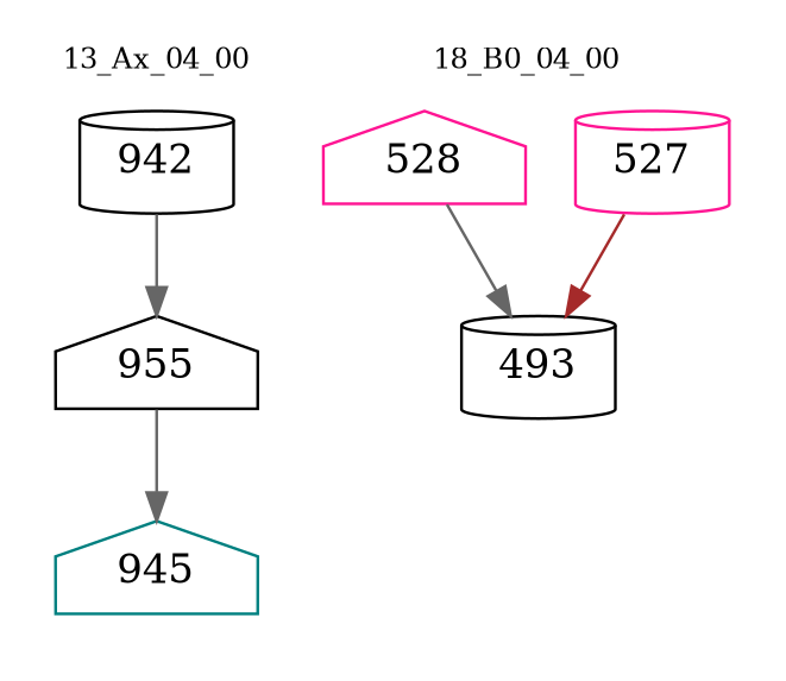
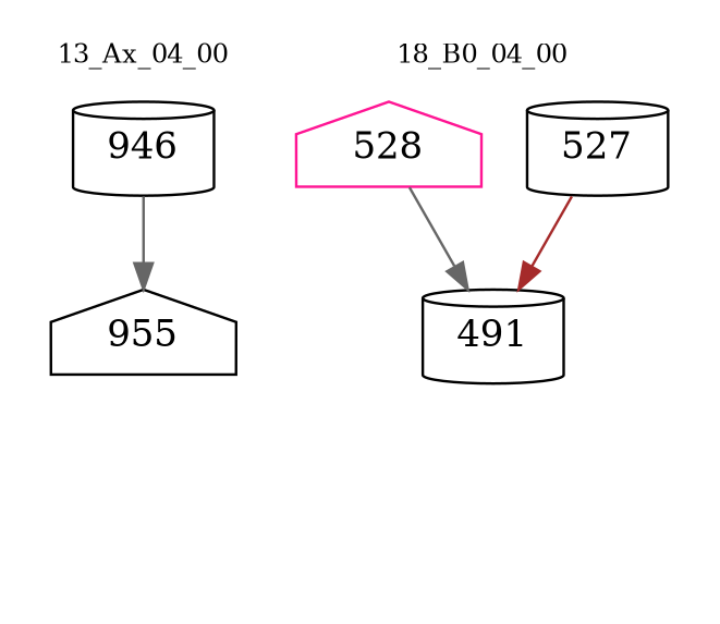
  digraph {
    node [color=black shape=cylinder]
    edge [color=gray40]
-   n1 [label=942]
+   n1 [label=946]
    n2 [label=955 shape=house]
-   n3 [color=teal label=945 shape=house]
-   n4 [color=deeppink label=527]
+   n4 [label=527]
    n5 [color=deeppink label=528 shape=house]
-   n6 [label=493]
+   n6 [label=491]
    subgraph cluster_1 {
      color=white
      fontsize=10
      label="13_Ax_04_00"
      n1
      n2
-     n3
    }
    subgraph cluster_2 {
      color=white
      fontsize=10
      label="18_B0_04_00"
      n4
      n5
      n6
    }
    n1 -> n2
-   n2 -> n3
    n4 -> n6 [color=brown]
    n5 -> n6
  }
